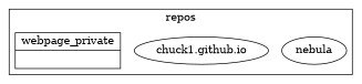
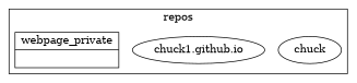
  graph {
-   nebula
+   nebula [label=chuck]
    n2 [label="chuck1.github.io"]
    n3 [label="{webpage_private | }" shape=record]
    subgraph cluster_1 {
      label=repos
      nebula
      n2
      n3
    }
  }
